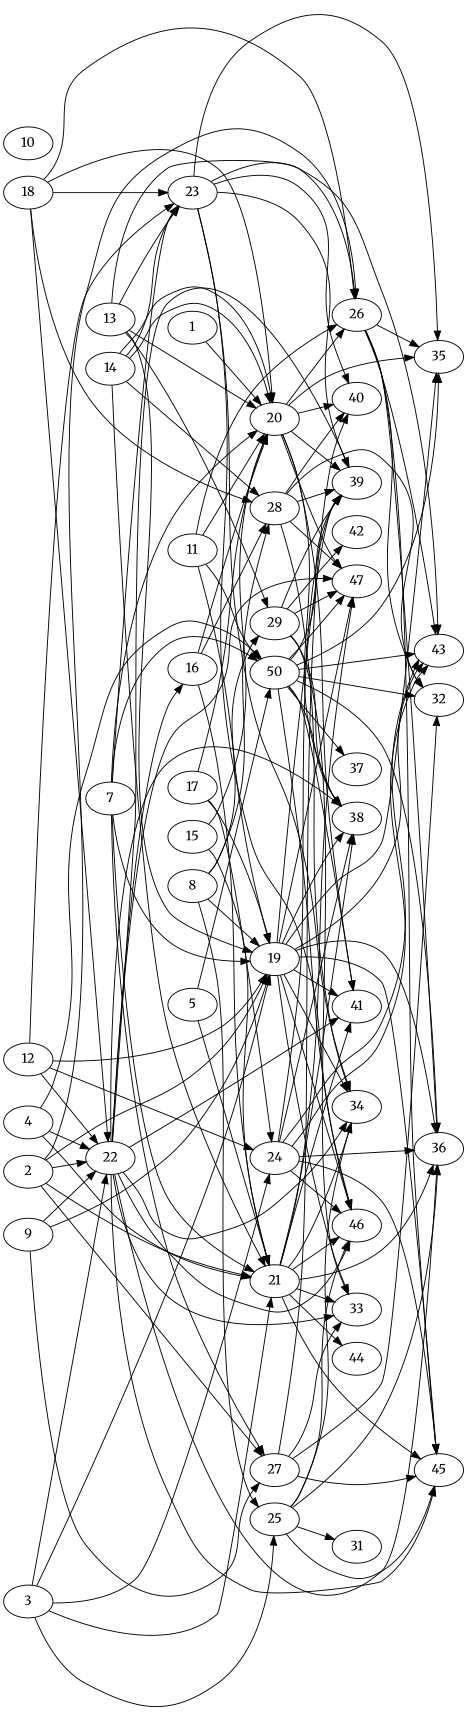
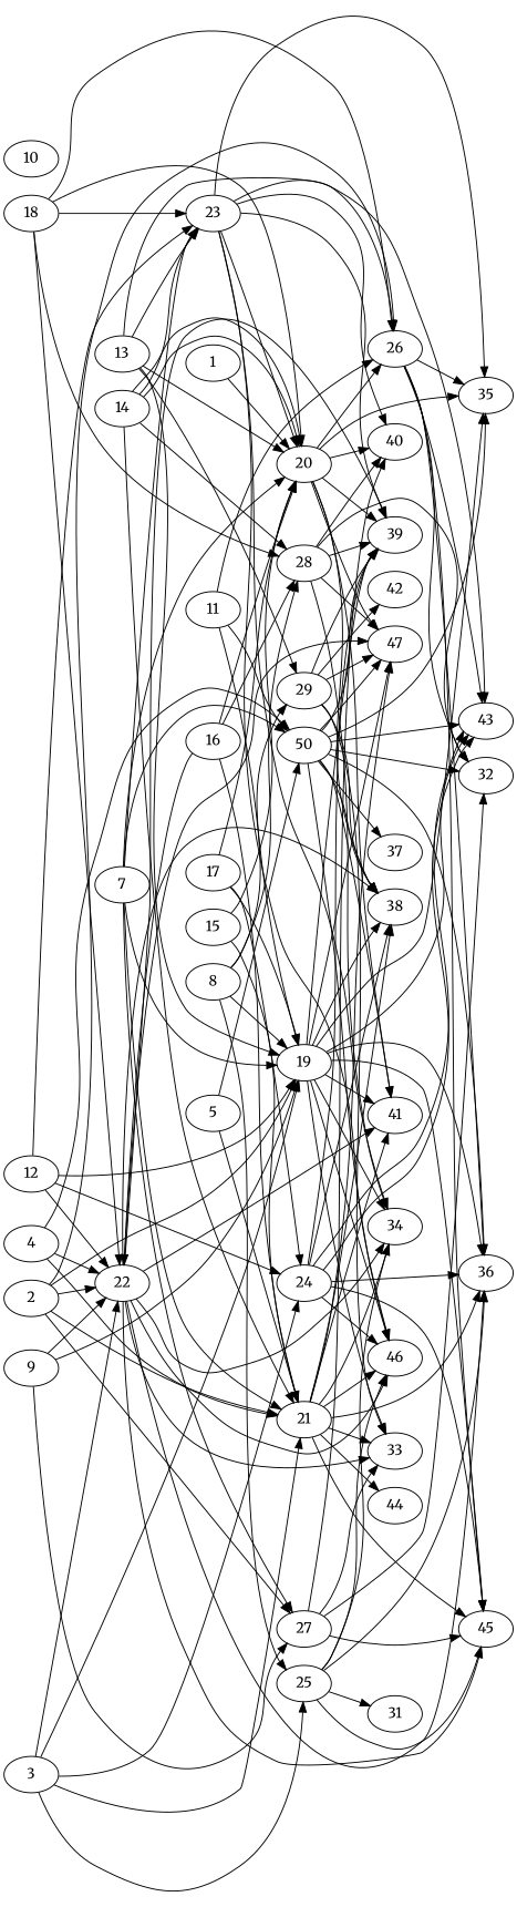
  digraph {
    fontname=Merriweather
    rankdir=LR
    node [alpha=0.08 fontname=Merriweather]
    edge [fontname=Merriweather]
    1 [expect_size=1031876480459701504]
    20 [alpha=0.20 expect_size=52223505863941096]
    35 [alpha=0.02 expect_size=641958752067023536128]
    38 [alpha=0.20 expect_size=2285944638713890]
    39 [alpha=0.04 expect_size=26202438930522796]
    41 [alpha=0.07 expect_size=1046277346518545280]
    47 [alpha=0.17 expect_size=389955001030653824]
    40 [alpha=0.06 expect_size=523468883587748544]
    26 [alpha=0.17 expect_size=236884892207823192064]
    33 [alpha=0.05 expect_size=947734842927733376]
    2 [alpha=0.12 expect_size=12614865549173116]
    19 [alpha=0.13 expect_size=213695332243149422592]
    21 [alpha=0.00 expect_size=9931456741941064]
    22 [alpha=0.07 expect_size=52968948615150000]
    27 [alpha=0.04 expect_size=272574985980514336]
    34 [alpha=0.14 expect_size=107469917782485232]
    36 [expect_size=476353585569134016]
    43 [alpha=0.20 expect_size=6045035387681004]
    45 [alpha=0.06 expect_size=1307282960895654656]
    46 [alpha=0.10 expect_size=274259895393879851008]
    44 [alpha=0.02 expect_size=15397842145532444672]
    32 [alpha=0.19 expect_size=96069375248486064]
    3 [expect_size=982487841924300288]
    24 [alpha=0.05 expect_size=307022306253250240]
    25 [alpha=0.04 expect_size=1261923109351490322432]
    31 [alpha=0.04 expect_size=3965210888896013]
    4 [expect_size=346748146983693713408]
    n28 [alpha=0.10 expect_size=658796967486073864192 label=50]
    37 [alpha=0.12 expect_size=2942077483229178368]
    5 [alpha=0.19 expect_size=951750695326108800]
    23 [alpha=0.20 expect_size=2623510541696564736]
    7 [alpha=0.13 expect_size=224087131600010]
    8 [alpha=0.05 expect_size=134498824194954887168]
    28 [alpha=0.18 expect_size=187690064366435456]
    29 [alpha=0.13 expect_size=30684965059572768]
    42 [alpha=0.19 expect_size=96779772853368127488]
    9 [alpha=0.05 expect_size=319478990794684672]
    10 [alpha=0.12 expect_size=11153916267387996]
    11 [alpha=0.17 expect_size=163868590301819961344]
    12 [alpha=0.19 expect_size=61172708198898991104]
    13 [alpha=0.13 expect_size=10184481446094176256]
    14 [alpha=0.13 expect_size=11761227948842800]
    15 [alpha=0.15 expect_size=2611489710653877]
    16 [expect_size=9979660085376319488]
    17 [alpha=0.12 expect_size=579167136403519700992]
    18 [alpha=0.15 expect_size=179451992848990208000]
    1 -> 20
    20 -> 35
    20 -> 38
    20 -> 39
    20 -> 41
    20 -> 47
    20 -> 40
    20 -> 26
    26 -> 35
    26 -> 36
    26 -> 43
    26 -> 45
    26 -> 32
    2 -> 26
    2 -> 19
    2 -> 21
    2 -> 22
    2 -> 27
    19 -> 35
    19 -> 38
    19 -> 39
    19 -> 41
    19 -> 47
    19 -> 33
    19 -> 34
    19 -> 36
    19 -> 43
    19 -> 45
    19 -> 46
    21 -> 38
    21 -> 41
    21 -> 47
    21 -> 33
    21 -> 34
    21 -> 36
    21 -> 45
    21 -> 46
    21 -> 44
    22 -> 38
    22 -> 39
    22 -> 41
    22 -> 47
    22 -> 33
    22 -> 34
    22 -> 36
    22 -> 45
    22 -> 46
    27 -> 40
    27 -> 33
    27 -> 45
    27 -> 32
    3 -> 19
    3 -> 21
    3 -> 22
    3 -> 24
    3 -> 25
    24 -> 38
    24 -> 39
    24 -> 36
    24 -> 43
    24 -> 43
    24 -> 45
    24 -> 46
    25 -> 34
    25 -> 36
    25 -> 45
    25 -> 46
    25 -> 31
    4 -> 21
    4 -> 22
    4 -> n28
    n28 -> 35
    n28 -> 38
    n28 -> 39
    n28 -> 41
    n28 -> 47
    n28 -> 36
    n28 -> 43
    n28 -> 46
    n28 -> 32
    n28 -> 37
    5 -> 21
    5 -> n28
    23 -> 35
    23 -> 39
    23 -> 40
    23 -> 34
    23 -> 43
    23 -> 46
    7 -> 20
    7 -> 19
    7 -> 21
    7 -> 27
    7 -> n28
    7 -> 23
    8 -> 19
    8 -> 25
    8 -> 28
    8 -> 29
    28 -> 39
    28 -> 47
    28 -> 40
    28 -> 34
    28 -> 32
    29 -> 38
    29 -> 39
    29 -> 47
    29 -> 33
    29 -> 42
    9 -> 19
    9 -> 22
    9 -> 27
-   11 -> 20
+   23 -> 20
    11 -> 26
    11 -> 19
    11 -> n28
    12 -> 19
    12 -> 22
    12 -> 24
    12 -> 23
    13 -> 20
    13 -> 26
    13 -> 19
    13 -> 23
    13 -> 29
    14 -> 20
    14 -> 20
    14 -> 21
    14 -> 23
    14 -> 28
    15 -> 20
    15 -> 21
    16 -> 20
    16 -> 21
-   22 -> 16
+   16 -> 22
    16 -> 28
    17 -> 20
    17 -> 19
    17 -> 24
    18 -> 20
    18 -> 26
    18 -> 22
    18 -> 23
    18 -> 28
  }
